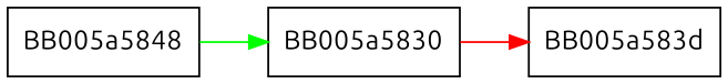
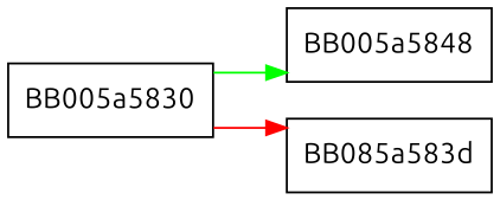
  digraph {
    fontname=Ubuntu
    rankdir=LR
    splines=ortho
    node [fontname=Ubuntu shape=box]
    edge [fontname=Ubuntu]
    BB005a5830
    BB005a5848
-   BB005a583d
-   BB005a5848 -> BB005a5830 [color=green]
+   BB005a583d [label=BB085a583d]
+   BB005a5830 -> BB005a5848 [color=green]
    BB005a5830 -> BB005a583d [color=red]
  }
